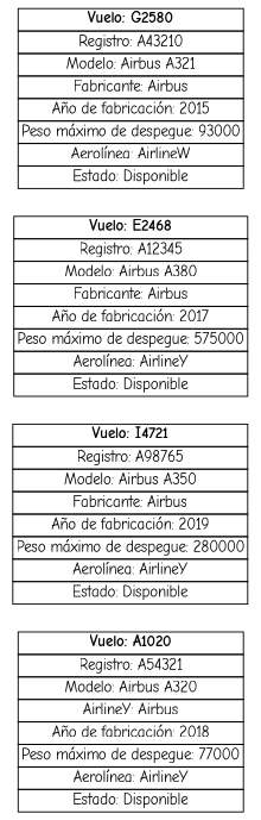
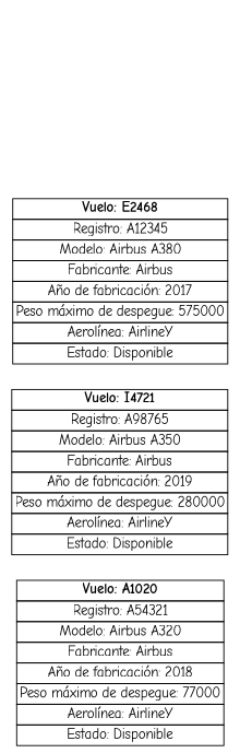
  digraph {
    rankdir=LR
    fontname="Comic Neue"
    node [shape=plaintext fontname="Comic Neue"]
-   n1 [label=< <table border="0" cellborder="1" cellspacing="0"> <tr><td align="center"><b>Vuelo: A1020</b></td></tr> <tr><td>Registro: A54321</td></tr> <tr><td>Modelo: Airbus A320</td></tr> <tr><td>AirlineY: Airbus</td></tr> <tr><td>Año de fabricación: 2018</td></tr> <tr><td>Peso máximo de despegue: 77000</td></tr> <tr><td>Aerolínea: AirlineY</td></tr> <tr><td>Estado: Disponible</td></tr> </table> >]
+   n1 [label=< <table border="0" cellborder="1" cellspacing="0"> <tr><td align="center"><b>Vuelo: A1020</b></td></tr> <tr><td>Registro: A54321</td></tr> <tr><td>Modelo: Airbus A320</td></tr> <tr><td>Fabricante: Airbus</td></tr> <tr><td>Año de fabricación: 2018</td></tr> <tr><td>Peso máximo de despegue: 77000</td></tr> <tr><td>Aerolínea: AirlineY</td></tr> <tr><td>Estado: Disponible</td></tr> </table> >]
    n2 [label=< <table border="0" cellborder="1" cellspacing="0"> <tr><td align="center"><b>Vuelo: I4721</b></td></tr> <tr><td>Registro: A98765</td></tr> <tr><td>Modelo: Airbus A350</td></tr> <tr><td>Fabricante: Airbus</td></tr> <tr><td>Año de fabricación: 2019</td></tr> <tr><td>Peso máximo de despegue: 280000</td></tr> <tr><td>Aerolínea: AirlineY</td></tr> <tr><td>Estado: Disponible</td></tr> </table> >]
    n3 [label=< <table border="0" cellborder="1" cellspacing="0"> <tr><td align="center"><b>Vuelo: E2468</b></td></tr> <tr><td>Registro: A12345</td></tr> <tr><td>Modelo: Airbus A380</td></tr> <tr><td>Fabricante: Airbus</td></tr> <tr><td>Año de fabricación: 2017</td></tr> <tr><td>Peso máximo de despegue: 575000</td></tr> <tr><td>Aerolínea: AirlineY</td></tr> <tr><td>Estado: Disponible</td></tr> </table> >]
-   n4 [label=< <table border="0" cellborder="1" cellspacing="0"> <tr><td align="center"><b>Vuelo: G2580</b></td></tr> <tr><td>Registro: A43210</td></tr> <tr><td>Modelo: Airbus A321</td></tr> <tr><td>Fabricante: Airbus</td></tr> <tr><td>Año de fabricación: 2015</td></tr> <tr><td>Peso máximo de despegue: 93000</td></tr> <tr><td>Aerolínea: AirlineW</td></tr> <tr><td>Estado: Disponible</td></tr> </table> >]
  }
